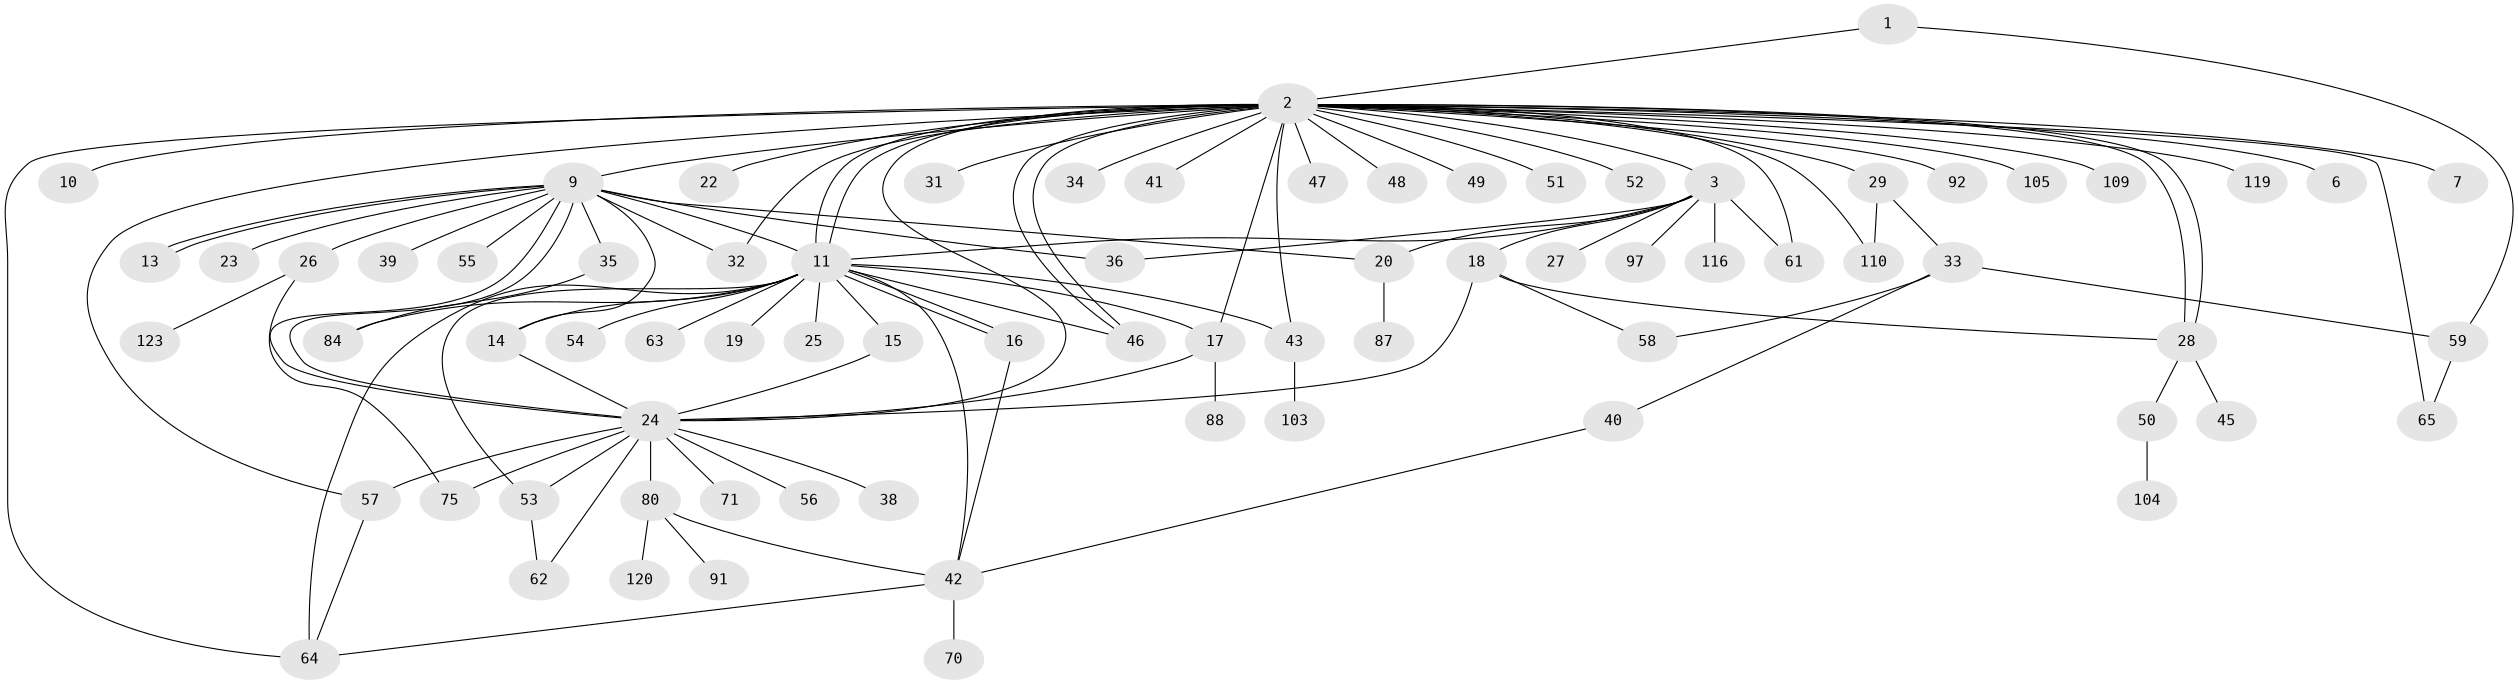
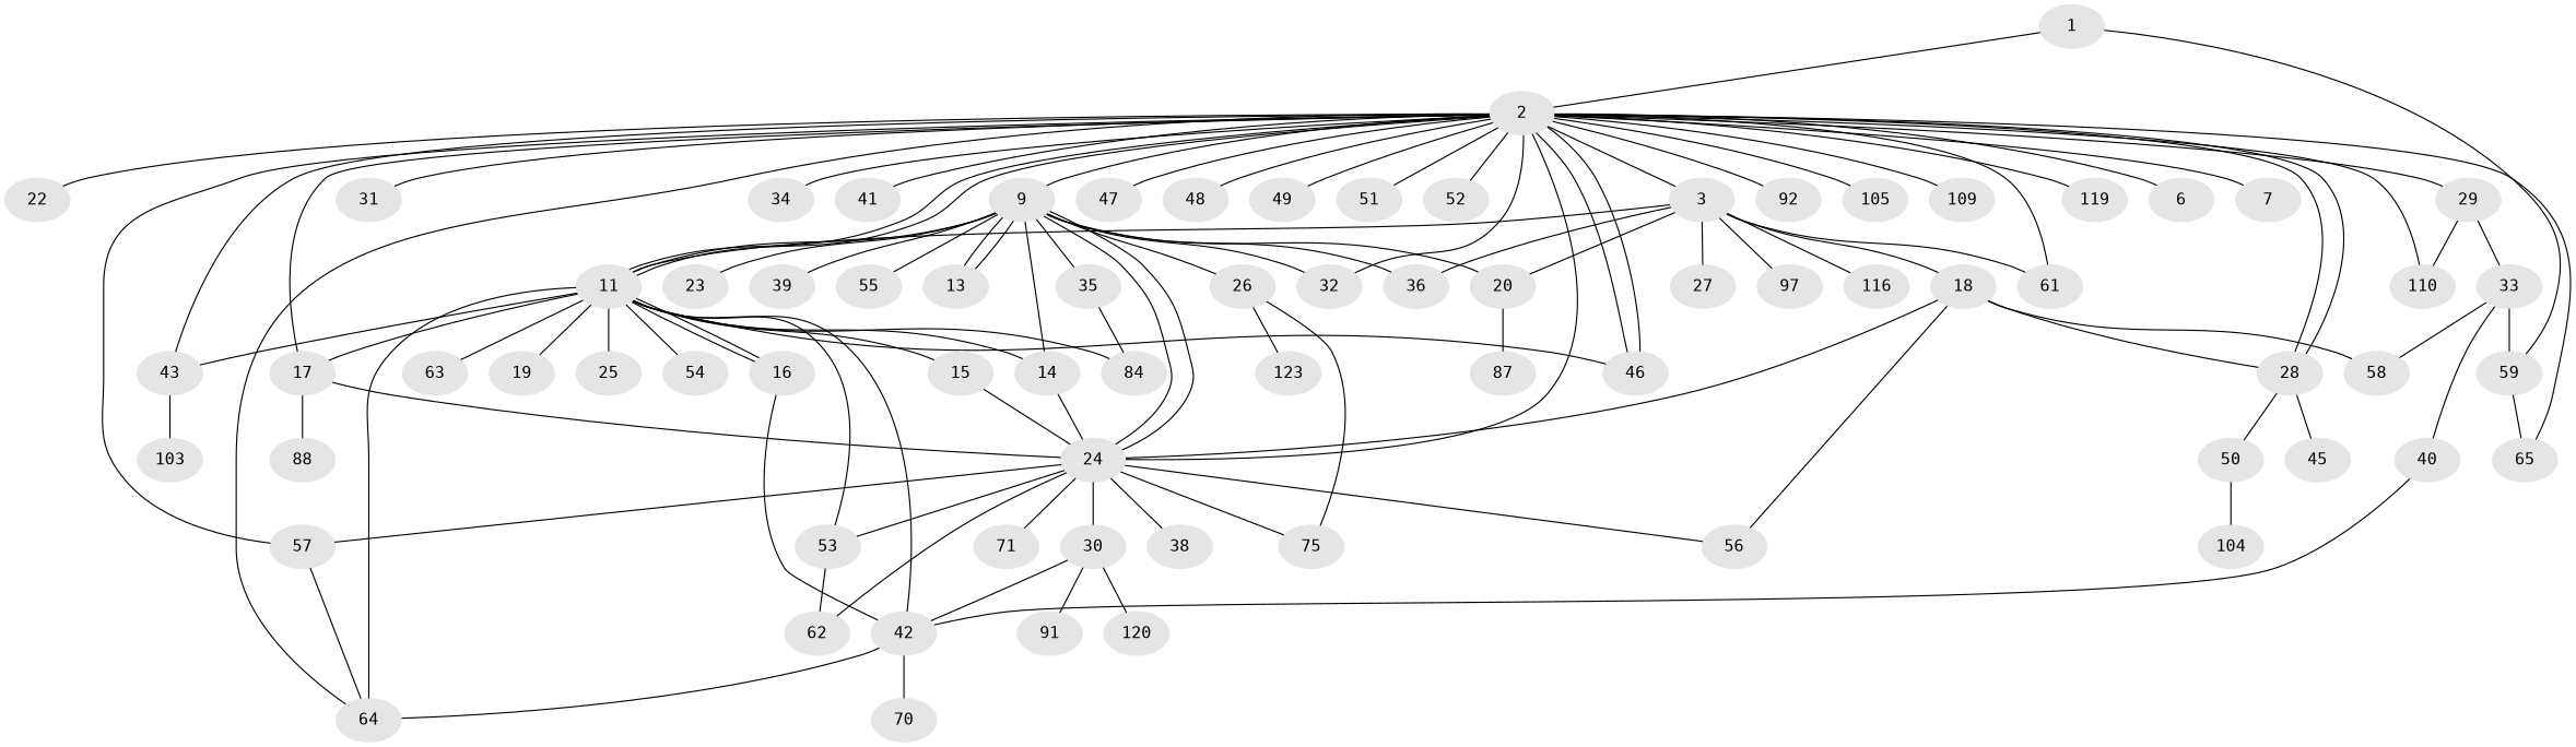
  graph {
    fontname="DejaVu Sans Mono"
    node [color=gray90 fontname="DejaVu Sans Mono" style=filled]
    edge [fontname="DejaVu Sans Mono"]
    1 [super="+74"]
    2 [super="+4+5"]
    59 [super="+68+93"]
    3 [super="+12"]
    6
    7
    9 [super="+79+121+89+21+37"]
-   10
    11 [super="+118+96+101+122+115+124+126+83+73"]
    17
    22
    24
    28 [super="+67+102+81+107"]
    29
    31
    32
    34
    41
    43
    46
    47
    48
    49
    51
    52
    57 [super="+98"]
    61 [super="+72"]
    64 [super="+80+85"]
    65
    92
    105
    109
    110 [super="+111"]
    119
    18 [super="+44"]
    20
    27
    36
    97
    116
    13 [super="+66"]
    14 [super="+86+76+106"]
    23
    26
    35
    39
    55
    15 [super="+113"]
    16
    19
    25
    42
    53
    54
    63
    84
    88
    56
-   30 [label=80]
+   30
    38
    62
    71
    75
    45
    50
    33 [super="+82"]
    103
    58
    87
    123
    40 [super="+114"]
    70
    91
    120
    104
    1 -- 2
    1 -- 59
    2 -- 3 [weight=2]
    2 -- 6
    2 -- 7
    2 -- 9
-   2 -- 10
    2 -- 11 [weight=4]
    2 -- 11
    2 -- 17 [weight=2]
    2 -- 22
    2 -- 24 [weight=2]
    2 -- 28 [weight=2]
    2 -- 28
    2 -- 29
    2 -- 31
    2 -- 32
    2 -- 34
    2 -- 41
    2 -- 43
    2 -- 46
    2 -- 46
    2 -- 47
    2 -- 48
    2 -- 49
    2 -- 51
    2 -- 52
    2 -- 57
    2 -- 61
    2 -- 64
    2 -- 65
    2 -- 92
    2 -- 105
    2 -- 109
    2 -- 110
    2 -- 119
    59 -- 65
    3 -- 11
    3 -- 61
    3 -- 18
    3 -- 20
    3 -- 27
    3 -- 36
    3 -- 97
    3 -- 116
    9 -- 11 [weight=2]
    9 -- 24
    9 -- 24
    9 -- 32
    9 -- 20
    9 -- 36
    9 -- 13
    9 -- 13
    9 -- 14
    9 -- 23
    9 -- 26
    9 -- 35
    9 -- 39
    9 -- 55
    11 -- 17
    11 -- 43
    11 -- 46
    11 -- 64 [weight=2]
    11 -- 14
    11 -- 15
    11 -- 16
    11 -- 16
    11 -- 19
    11 -- 25
    11 -- 42 [weight=2]
    11 -- 53
    11 -- 54
    11 -- 63
    11 -- 84
    17 -- 24
    17 -- 88
    24 -- 57 [weight=2]
    24 -- 53
    24 -- 56
    24 -- 30
    24 -- 38
    24 -- 62
    24 -- 71
    24 -- 75
    28 -- 45
    28 -- 50
    29 -- 110
    29 -- 33
    43 -- 103
    57 -- 64
    18 -- 24
    18 -- 28
+   18 -- 56
    18 -- 58
    20 -- 87
    14 -- 24
    26 -- 75
    26 -- 123
    35 -- 84
    15 -- 24
    16 -- 42
    42 -- 64
    42 -- 70
    53 -- 62
    30 -- 42
    30 -- 91
    30 -- 120
    50 -- 104
    33 -- 59
    33 -- 58
    33 -- 40
    40 -- 42
  }
